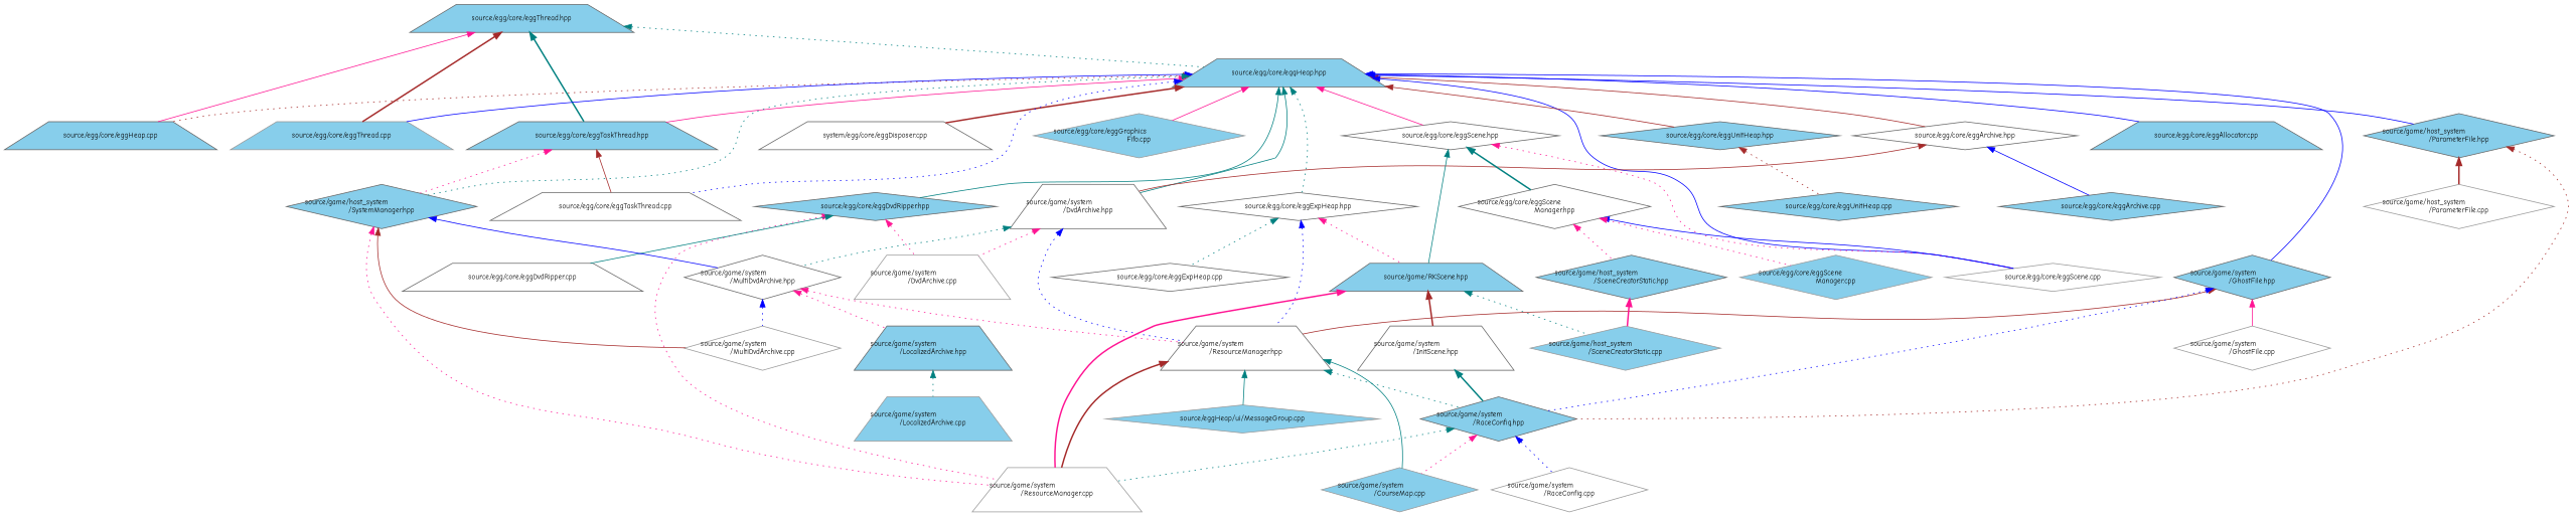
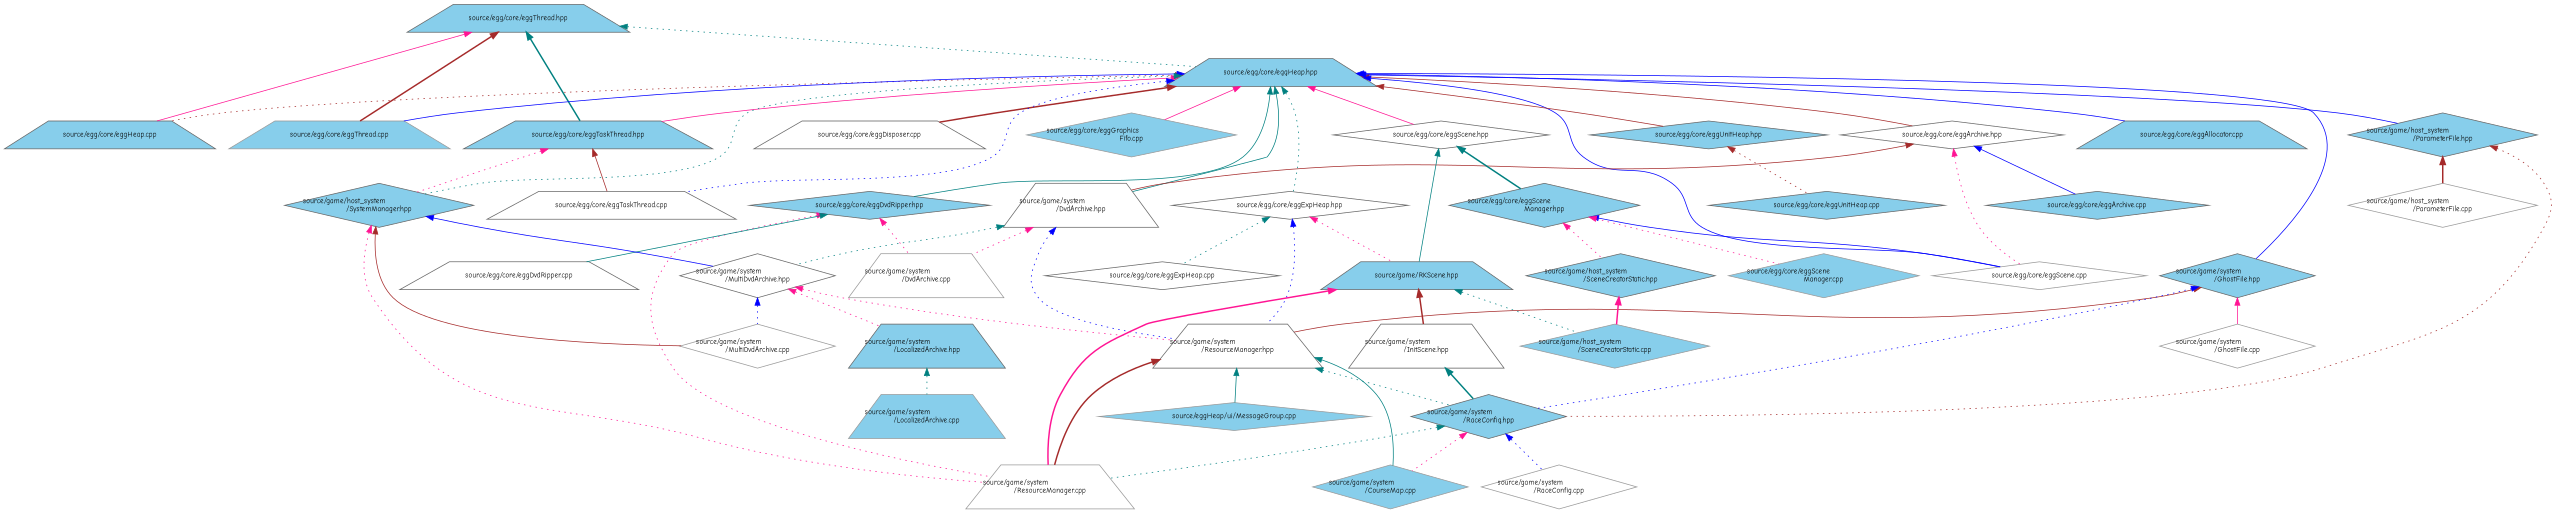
  digraph {
    fontname="Comic Neue"
    node [color=grey40 fillcolor=skyblue fontname="Comic Neue" fontsize=10 shape=diamond style=filled]
    edge [color=deeppink dir=back fontname="Comic Neue" fontsize=10 labelfontname=FreeMono labelfontsize=10 style=dotted]
    n1 [color=gray40 fontcolor=black height=0.2 label="source/egg/core/eggThread.hpp" shape=trapezium width=0.4]
    n2 [height=0.2 label="source/egg/core/eggHeap.cpp" shape=trapezium width=0.4]
    n3 [height=0.2 label="source/egg/core/eggHeap.hpp" shape=trapezium width=0.4]
    n4 [height=0.2 label="source/egg/core/eggTaskThread.hpp" shape=trapezium width=0.4]
    n5 [color=grey60 height=0.2 label="source/egg/core/eggThread.cpp" shape=trapezium width=0.4]
    n6 [height=0.2 label="source/egg/core/eggAllocator.cpp" shape=trapezium width=0.4]
    n7 [fillcolor=white height=0.2 label="source/egg/core/eggArchive.hpp" width=0.4]
    n8 [fillcolor=white height=0.2 label="source/game/system\l/DvdArchive.hpp" shape=trapezium width=0.4]
-   n9 [fillcolor=white height=0.2 label="system/egg/core/eggDisposer.cpp" shape=trapezium width=0.4]
+   n9 [fillcolor=white height=0.2 label="source/egg/core/eggDisposer.cpp" shape=trapezium width=0.4]
    n10 [height=0.2 label="source/egg/core/eggDvdRipper.hpp" width=0.4]
    n11 [fillcolor=white height=0.2 label="source/egg/core/eggExpHeap.hpp" width=0.4]
    n12 [color=grey60 height=0.2 label="source/egg/core/eggGraphics\lFifo.cpp" width=0.4]
    n13 [color=grey60 fillcolor=white height=0.2 label="source/egg/core/eggScene.cpp" width=0.4]
    n14 [fillcolor=white height=0.2 label="source/egg/core/eggScene.hpp" width=0.4]
    n15 [fillcolor=white height=0.2 label="source/egg/core/eggTaskThread.cpp" shape=trapezium width=0.4]
    n16 [height=0.2 label="source/game/host_system\l/SystemManager.hpp" width=0.4]
    n17 [height=0.2 label="source/egg/core/eggUnitHeap.hpp" width=0.4]
    n18 [height=0.2 label="source/game/host_system\l/ParameterFile.hpp" width=0.4]
    n19 [height=0.2 label="source/game/system\l/GhostFile.hpp" width=0.4]
    n20 [height=0.2 label="source/egg/core/eggArchive.cpp" width=0.4]
    n21 [color=grey60 fillcolor=white height=0.2 label="source/game/system\l/DvdArchive.cpp" shape=trapezium width=0.4]
    n22 [fillcolor=white height=0.2 label="source/game/system\l/MultiDvdArchive.hpp" width=0.4]
    n23 [fillcolor=white height=0.2 label="source/game/system\l/ResourceManager.hpp" shape=trapezium width=0.4]
    n24 [color=grey60 fillcolor=white height=0.2 label="source/game/system\l/ResourceManager.cpp" shape=trapezium width=0.4]
    n25 [fillcolor=white height=0.2 label="source/egg/core/eggDvdRipper.cpp" shape=trapezium width=0.4]
    n26 [fillcolor=white height=0.2 label="source/egg/core/eggExpHeap.cpp" width=0.4]
    n27 [height=0.2 label="source/game/RKScene.hpp" shape=trapezium width=0.4]
-   n28 [fillcolor=white height=0.2 label="source/egg/core/eggScene\lManager.hpp" width=0.4]
+   n28 [height=0.2 label="source/egg/core/eggScene\lManager.hpp" width=0.4]
    n29 [color=grey60 fillcolor=white height=0.2 label="source/game/system\l/MultiDvdArchive.cpp" width=0.4]
    n30 [height=0.2 label="source/egg/core/eggUnitHeap.cpp" width=0.4]
    n31 [height=0.2 label="source/game/system\l/RaceConfig.hpp" width=0.4]
    n32 [color=grey60 fillcolor=white height=0.2 label="source/game/host_system\l/ParameterFile.cpp" width=0.4]
    n33 [color=grey60 fillcolor=white height=0.2 label="source/game/system\l/GhostFile.cpp" width=0.4]
    n34 [height=0.2 label="source/game/system\l/LocalizedArchive.hpp" shape=trapezium width=0.4]
    n35 [color=grey60 height=0.2 label="source/game/system\l/CourseMap.cpp" width=0.4]
    n36 [color=grey60 height=0.2 label="source/eggHeap/ui/MessageGroup.cpp" width=0.4]
    n37 [color=grey60 height=0.2 label="source/game/system\l/LocalizedArchive.cpp" shape=trapezium width=0.4]
    n38 [color=grey60 fillcolor=white height=0.2 label="source/game/system\l/RaceConfig.cpp" width=0.4]
    n39 [color=grey60 height=0.2 label="source/game/host_system\l/SceneCreatorStatic.cpp" width=0.4]
    n40 [fillcolor=white height=0.2 label="source/game/system\l/InitScene.hpp" shape=trapezium width=0.4]
    n41 [color=grey60 height=0.2 label="source/egg/core/eggScene\lManager.cpp" width=0.4]
    n42 [height=0.2 label="source/game/host_system\l/SceneCreatorStatic.hpp" width=0.4]
    n1 -> n2 [style=solid]
    n1 -> n3 [color=teal]
    n1 -> n4 [color=teal style=bold]
    n1 -> n5 [color=brown style=bold]
    n3 -> n2 [color=brown]
    n3 -> n4 [style=solid]
    n3 -> n5 [color=blue style=solid]
    n3 -> n6 [color=blue style=solid]
    n3 -> n7 [color=brown style=solid]
    n3 -> n8 [color=teal style=solid]
    n3 -> n9 [color=brown style=bold]
    n3 -> n10 [color=teal style=solid]
    n3 -> n11 [color=teal]
    n3 -> n12 [style=solid]
    n3 -> n13 [color=blue style=solid]
    n3 -> n14 [style=solid]
    n3 -> n15 [color=blue]
    n3 -> n16 [color=teal]
    n3 -> n17 [color=brown style=solid]
    n3 -> n18 [color=blue style=solid]
    n3 -> n19 [color=blue style=solid]
    n4 -> n15 [color=brown style=solid]
    n4 -> n16
    n7 -> n8 [color=brown style=solid]
    n7 -> n20 [color=blue style=solid]
    n8 -> n21
    n8 -> n22 [color=teal]
    n8 -> n23 [color=blue]
    n10 -> n21
    n10 -> n24
    n10 -> n25 [color=teal style=solid]
    n11 -> n23 [color=blue]
    n11 -> n26 [color=teal]
    n11 -> n27
-   n14 -> n13
+   n7 -> n13
    n14 -> n27 [color=teal style=solid]
    n14 -> n28 [color=teal style=bold]
    n16 -> n22 [color=blue style=solid]
    n16 -> n24
    n16 -> n29 [color=brown style=solid]
    n17 -> n30 [color=brown]
    n18 -> n31 [color=brown]
    n18 -> n32 [color=brown style=bold]
    n19 -> n23 [color=brown style=solid]
    n19 -> n31 [color=blue]
    n19 -> n33 [style=solid]
    n22 -> n23
    n22 -> n29 [color=blue]
    n22 -> n34
    n23 -> n24 [color=brown style=bold]
    n23 -> n31 [color=teal]
    n23 -> n35 [color=teal style=solid]
    n23 -> n36 [color=teal style=solid]
    n27 -> n24 [style=bold]
    n27 -> n39 [color=teal]
    n27 -> n40 [color=brown style=bold]
    n28 -> n13 [color=blue style=solid]
    n28 -> n41
    n28 -> n42
    n31 -> n24 [color=teal]
    n31 -> n35
    n31 -> n38 [color=blue]
    n34 -> n37 [color=teal]
    n40 -> n31 [color=teal style=bold]
    n42 -> n39 [style=bold]
  }
